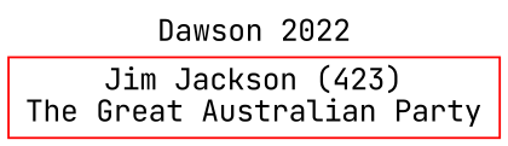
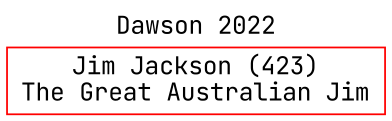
  digraph {
    label="Dawson 2022"
    labelloc=t
    mclimit=10
    fontname="JetBrains Mono"
-   n1 [label="Jim Jackson (423)\nThe Great Australian Party" shape=box style=filled fillcolor=white color=red fontname="JetBrains Mono"]
+   n1 [label="Jim Jackson (423)\nThe Great Australian Jim" shape=box style=filled fillcolor=white color=red fontname="JetBrains Mono"]
  }
